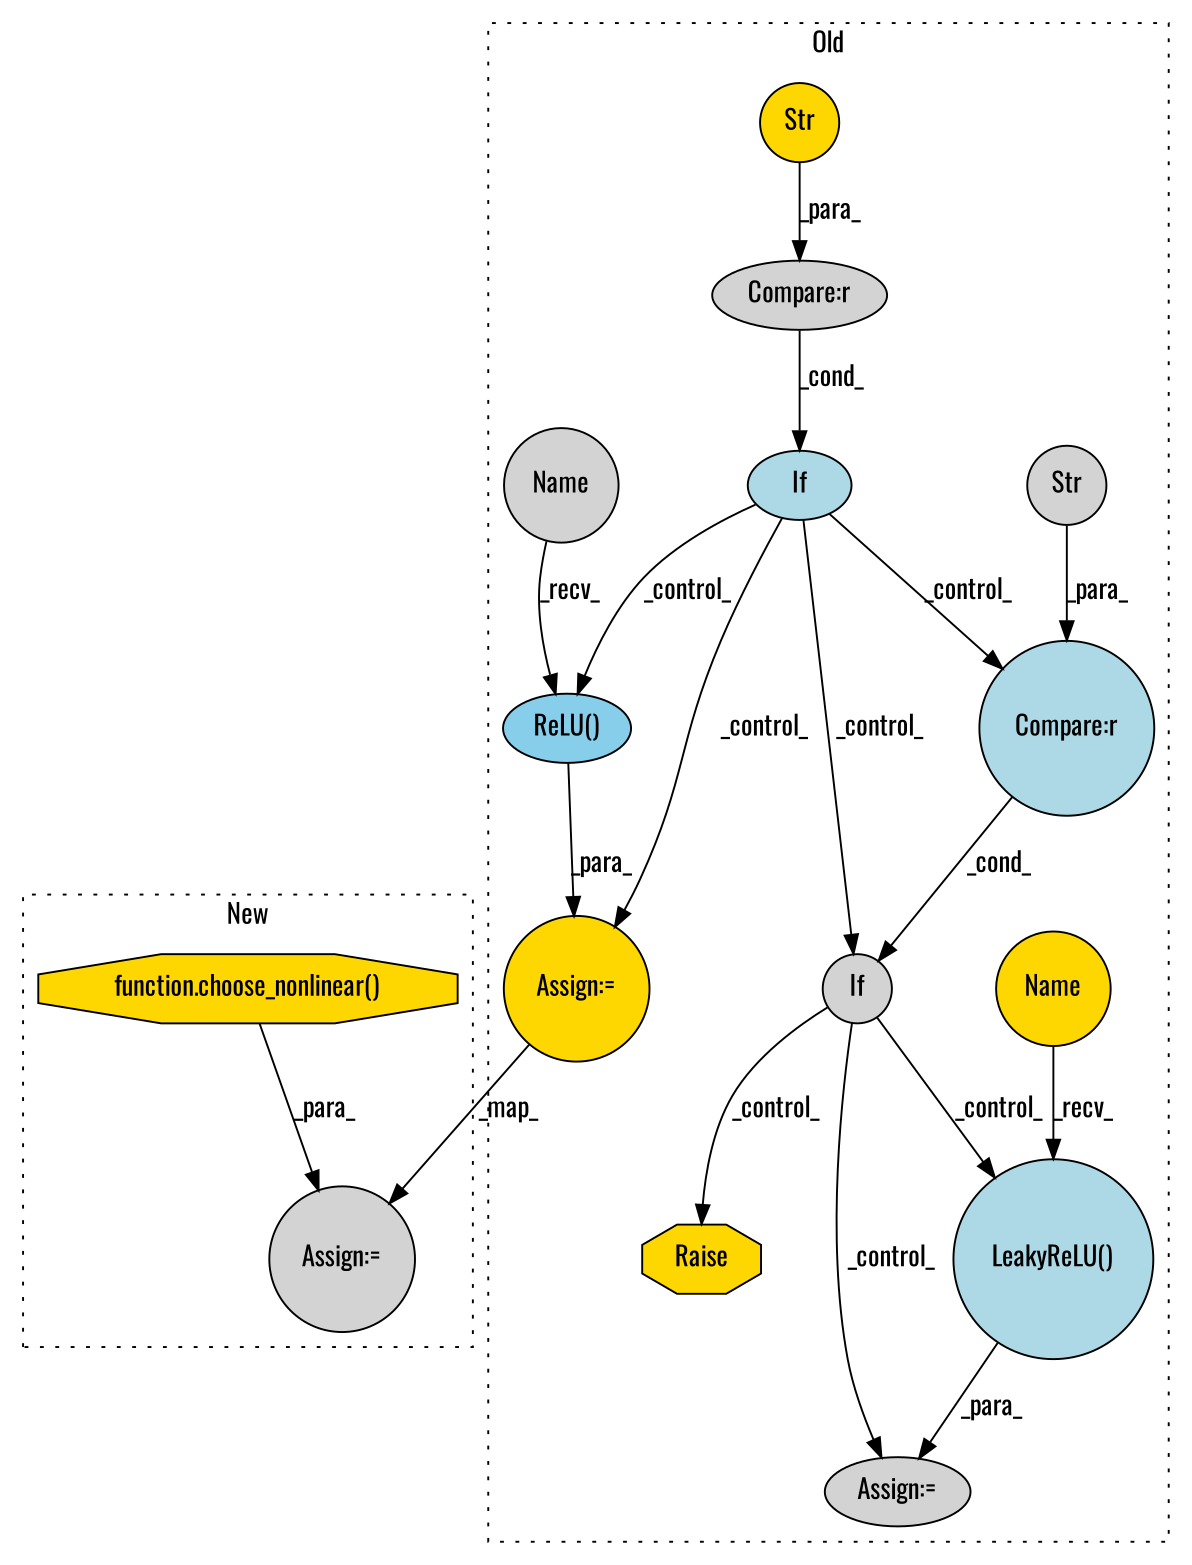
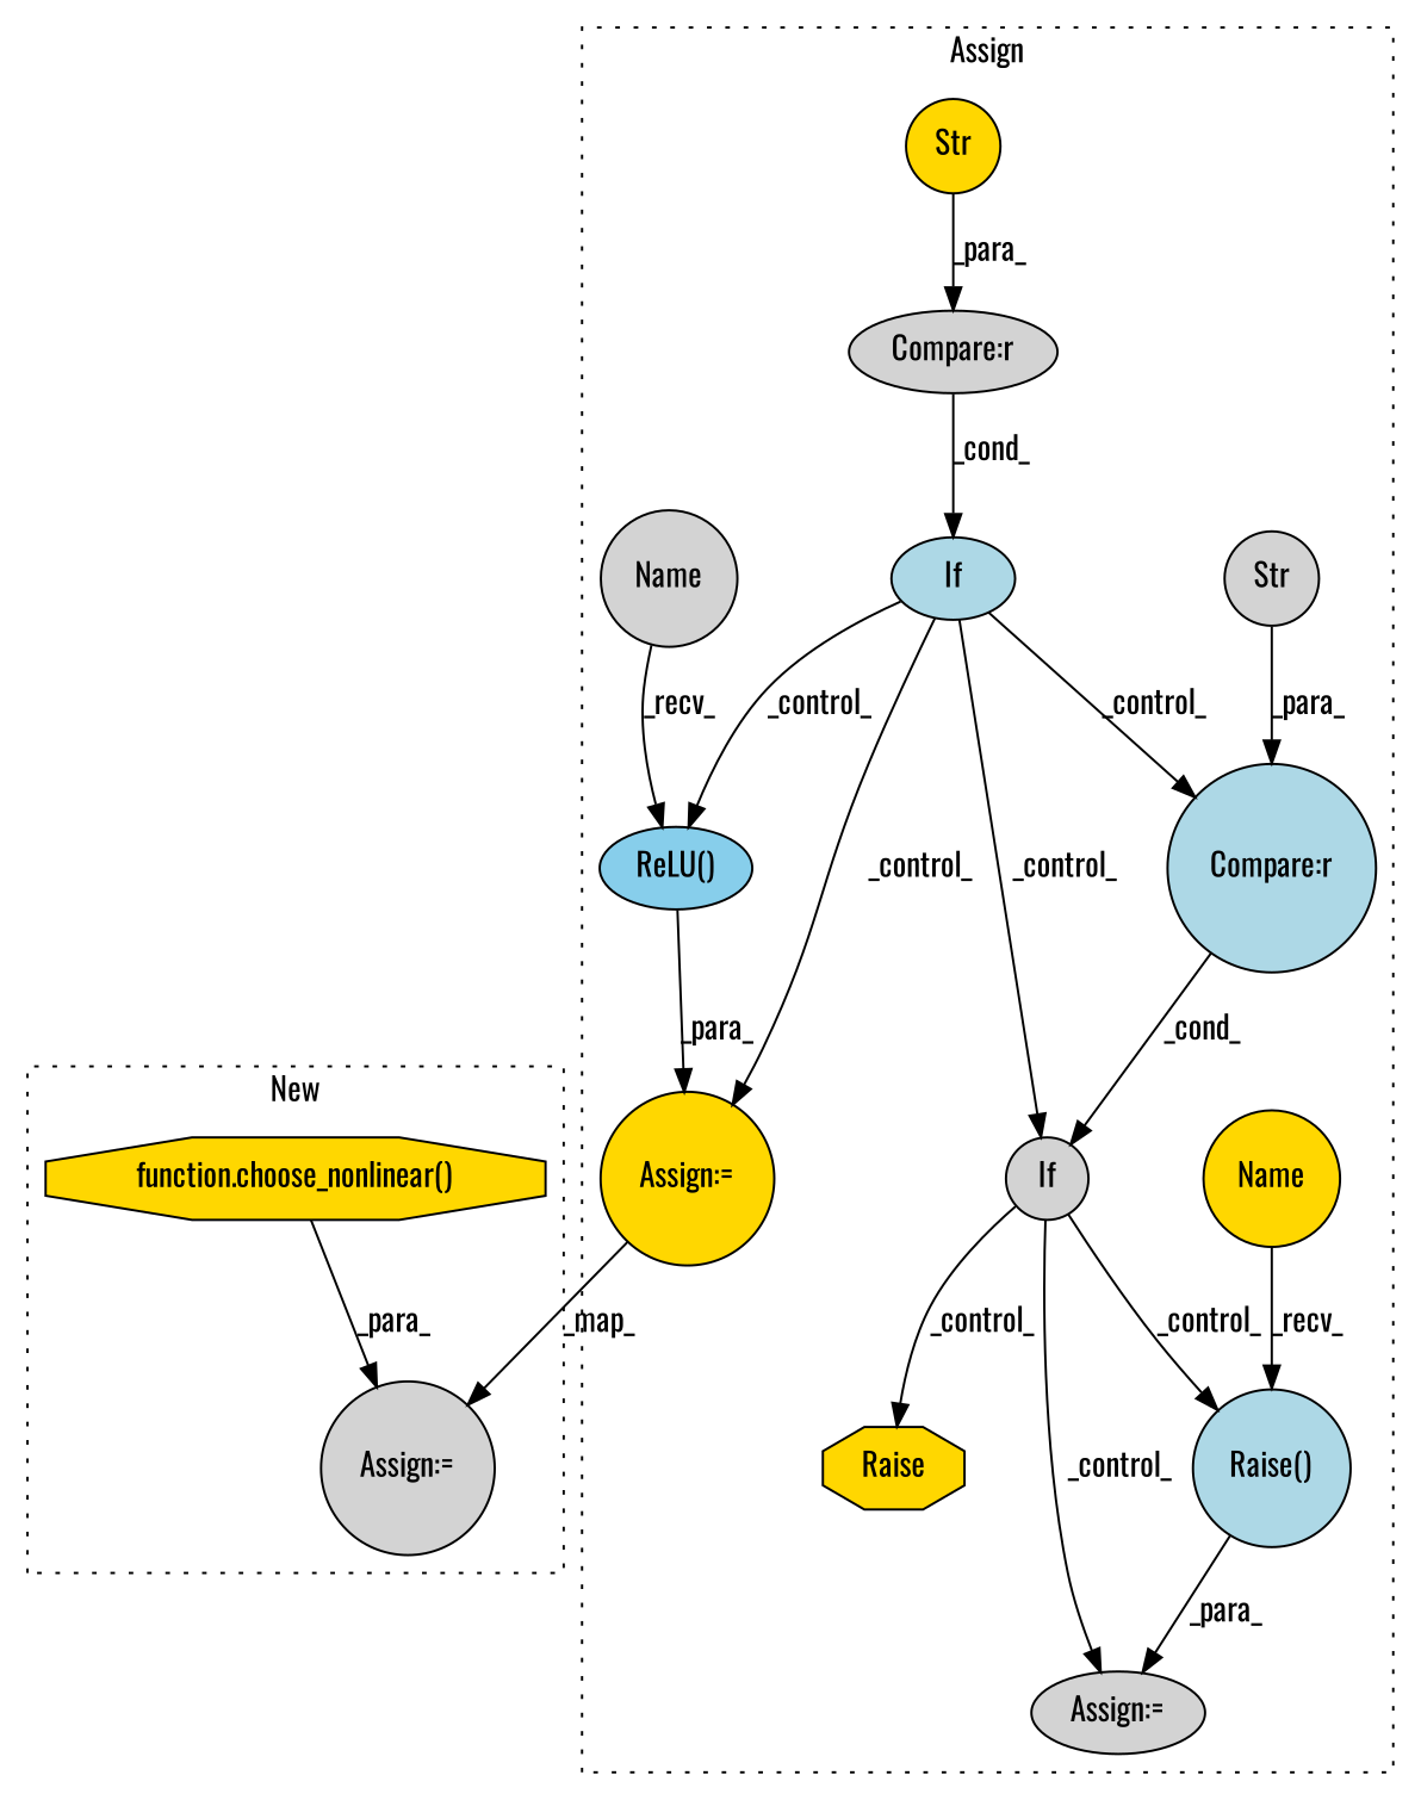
  digraph {
    fontname=Oswald
    node [a=75 fillcolor=lightgrey fontname=Oswald l=3 s=12367 shape=circle style=filled]
    edge [fontname=Oswald]
-   n1 [fillcolor=lightblue l=14 label="LeakyReLU()"]
+   n1 [fillcolor=lightblue l=14 label="Raise()"]
    n2 [a=96 l="0,14" label=If s="12232,12254"]
    n3 [a=40 l=19 label="Compare:r" s=12159 shape=ellipse]
    n4 [a=96 fillcolor=lightblue l="3,14" label=If s="12156,12178" shape=ellipse]
    n5 [a=66 fillcolor=gold l=6 label=Str s=12172]
    n6 [fillcolor=skyblue l=9 label="ReLU()" s=12209 shape=ellipse]
    n7 [a=40 fillcolor=lightblue l=22 label="Compare:r" s=12232]
    n8 [a=66 l=9 label=Str s=12245]
    n9 [a=91 fillcolor=gold l=6 label=Raise s=12408 shape=octagon]
    n10 [a=68 label="Assign:=" s=12364 shape=ellipse]
    n11 [a=68 fillcolor=gold label="Assign:=" s=12206]
    n12 [a=87 fillcolor=gold l=2 label=Name]
    n13 [a=87 l=2 label=Name s=12209]
    n14 [fillcolor=gold l="17,1" label="function.choose_nonlinear()" s="12073,12099" shape=octagon]
    n15 [a=68 label="Assign:=" s=12070]
    subgraph cluster_1 {
-     label=Old
+     label=Assign
      style=dotted
      n1
      n2
      n3
      n4
      n5
      n6
      n7
      n8
      n9
      n10
      n11
      n12
      n13
    }
    subgraph cluster_2 {
      label=New
      style=dotted
      n14
      n15
    }
    n1 -> n10 [label=_para_]
    n2 -> n1 [label=_control_]
    n2 -> n9 [label=_control_]
    n2 -> n10 [label=_control_]
    n3 -> n4 [label=_cond_]
    n4 -> n2 [label=_control_]
    n4 -> n6 [label=_control_]
    n4 -> n7 [label=_control_]
    n4 -> n11 [label=_control_]
    n5 -> n3 [label=_para_]
    n6 -> n11 [label=_para_]
    n7 -> n2 [label=_cond_]
    n8 -> n7 [label=_para_]
    n11 -> n15 [label=_map_]
    n12 -> n1 [label=_recv_]
    n13 -> n6 [label=_recv_]
    n14 -> n15 [label=_para_]
  }
